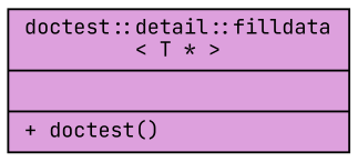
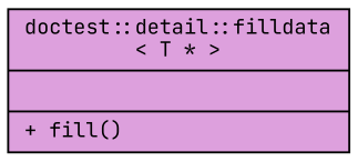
  digraph {
    fontname="JetBrains Mono"
-   n1 [color=black fillcolor=plum fontcolor=black fontname="JetBrains Mono" fontsize=10 height=0.2 label="{doctest::detail::filldata\l\< T * \>\n||+ doctest()\l}" shape=record style=filled width=0.4]
+   n1 [color=black fillcolor=plum fontcolor=black fontname="JetBrains Mono" fontsize=10 height=0.2 label="{doctest::detail::filldata\l\< T * \>\n||+ fill()\l}" shape=record style=filled width=0.4]
  }
